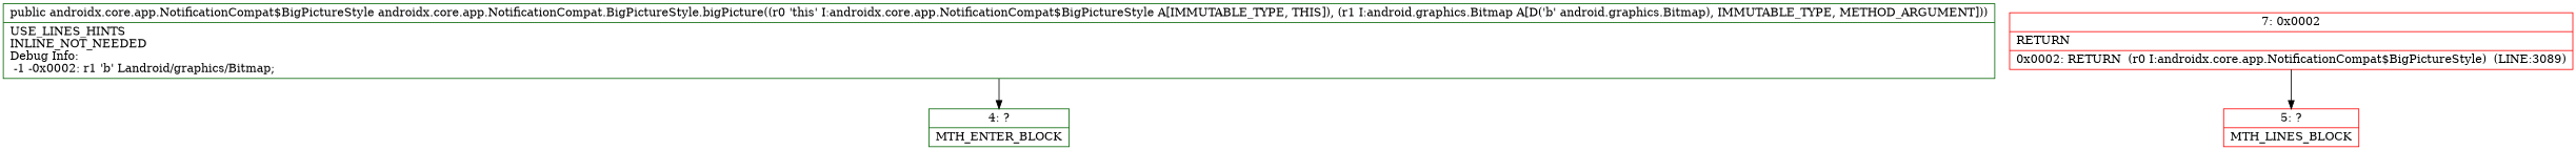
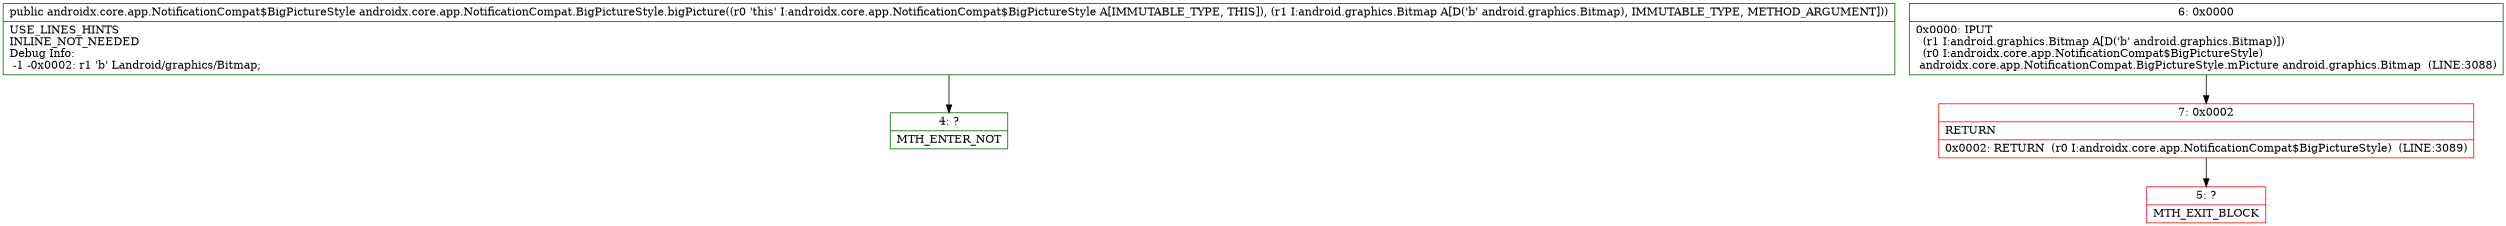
  digraph {
    fontname="DejaVu Serif"
    node [color=darkgreen fontname="DejaVu Serif" shape=record]
    edge [fontname="DejaVu Serif"]
-   n1 [label="{4\:\ ?|MTH_ENTER_BLOCK\l}"]
+   n1 [label="{4\:\ ?|MTH_ENTER_NOT\l}"]
+   n2 [label="{6\:\ 0x0000|0x0000: IPUT  \l  (r1 I:android.graphics.Bitmap A[D('b' android.graphics.Bitmap)])\l  (r0 I:androidx.core.app.NotificationCompat$BigPictureStyle)\l androidx.core.app.NotificationCompat.BigPictureStyle.mPicture android.graphics.Bitmap  (LINE:3088)\l}"]
    n3 [color=red label="{7\:\ 0x0002|RETURN\l|0x0002: RETURN  (r0 I:androidx.core.app.NotificationCompat$BigPictureStyle)  (LINE:3089)\l}"]
-   n4 [color=red label="{5\:\ ?|MTH_LINES_BLOCK\l}"]
+   n4 [color=red label="{5\:\ ?|MTH_EXIT_BLOCK\l}"]
    n5 [label="{public androidx.core.app.NotificationCompat$BigPictureStyle androidx.core.app.NotificationCompat.BigPictureStyle.bigPicture((r0 'this' I:androidx.core.app.NotificationCompat$BigPictureStyle A[IMMUTABLE_TYPE, THIS]), (r1 I:android.graphics.Bitmap A[D('b' android.graphics.Bitmap), IMMUTABLE_TYPE, METHOD_ARGUMENT]))  | USE_LINES_HINTS\lINLINE_NOT_NEEDED\lDebug Info:\l  \-1 \-0x0002: r1 'b' Landroid\/graphics\/Bitmap;\l}"]
+   n2 -> n3
    n3 -> n4
    n5 -> n1
  }
